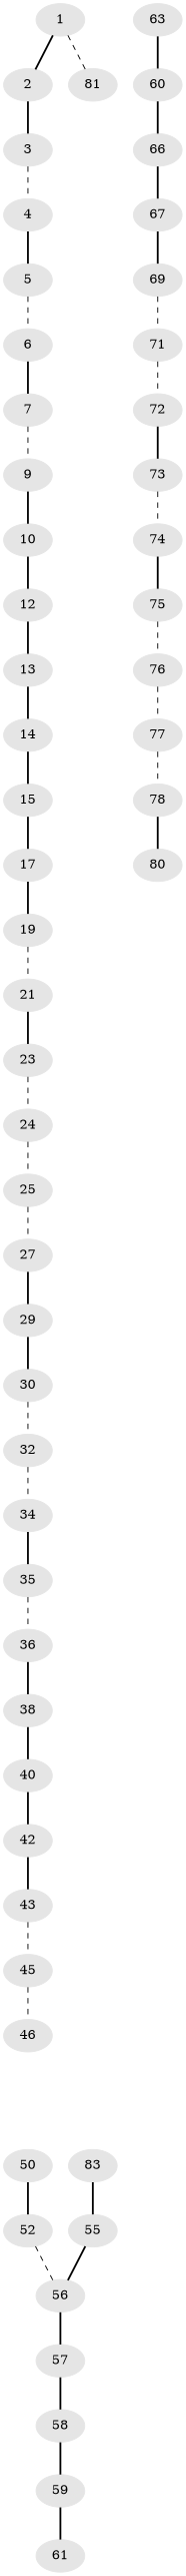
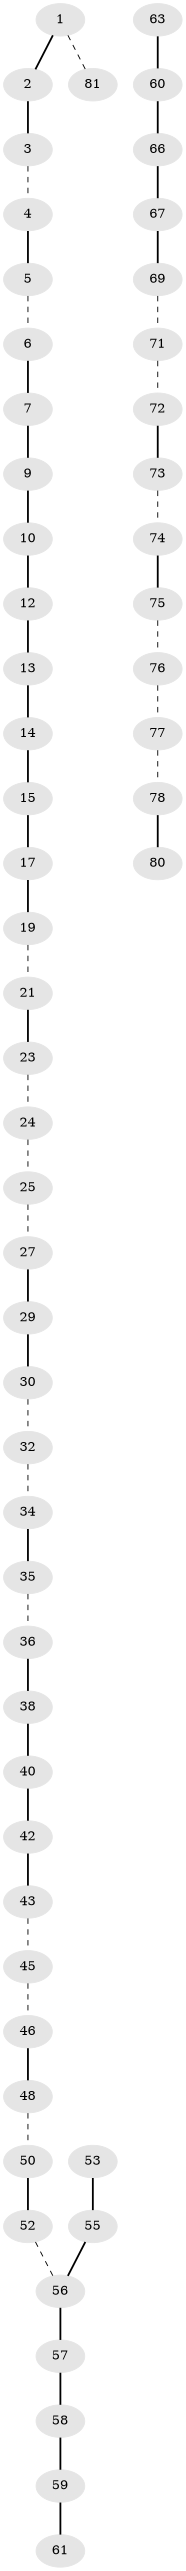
  graph {
    node [color=gray90 style=filled]
    edge [style=bold]
    1
    2
    81 [super="+82"]
    3
    4
    5
    6
    7 [super="+8"]
    9
    10 [super="+11"]
    12
    13
    14
    15 [super="+16"]
    17 [super="+18"]
    19 [super="+20"]
    21 [super="+22"]
    23
    24
    25 [super="+26"]
    27 [super="+28"]
    29
    30 [super="+31"]
    32 [super="+33"]
    34
    35
    36 [super="+37"]
    38 [super="+39"]
    40 [super="+41"]
    42
    43 [super="+44"]
    45
    46 [super="+47"]
+   48 [super="+49"]
    50 [super="+51"]
    52
    56
-   53 [super="+54" label=83]
+   53 [super="+54"]
    55
    57
    58
    59 [super="+60"]
    61 [super="+62"]
    n44 [label=60 super="+65"]
    63
    66
    67 [super="+68"]
    69 [super="+70"]
    71
    72
    73
    74
    75
    76
    77
    78 [super="+79"]
    80
    1 -- 2
    1 -- 81 [style=dashed]
    2 -- 3
    3 -- 4 [style=dashed]
    4 -- 5
    5 -- 6 [style=dashed]
    6 -- 7
-   7 -- 9 [style=dashed]
+   7 -- 9
    9 -- 10
    10 -- 12
    12 -- 13
    13 -- 14
    14 -- 15
    15 -- 17
    17 -- 19
    19 -- 21 [style=dashed]
    21 -- 23
    23 -- 24 [style=dashed]
    24 -- 25 [style=dashed]
    25 -- 27 [style=dashed]
    27 -- 29
    29 -- 30
    30 -- 32 [style=dashed]
    32 -- 34 [style=dashed]
    34 -- 35
    35 -- 36 [style=dashed]
    36 -- 38
    38 -- 40
    40 -- 42
    42 -- 43
    43 -- 45 [style=dashed]
    45 -- 46 [style=dashed]
+   46 -- 48
+   48 -- 50 [style=dashed]
    50 -- 52
    52 -- 56 [style=dashed]
    56 -- 57
    53 -- 55
    55 -- 56
    57 -- 58
    58 -- 59
    59 -- 61
    n44 -- 66
    63 -- n44
    66 -- 67
    67 -- 69
    69 -- 71 [style=dashed]
    71 -- 72 [style=dashed]
    72 -- 73
    73 -- 74 [style=dashed]
    74 -- 75
    75 -- 76 [style=dashed]
    76 -- 77 [style=dashed]
    77 -- 78 [style=dashed]
    78 -- 80
  }
